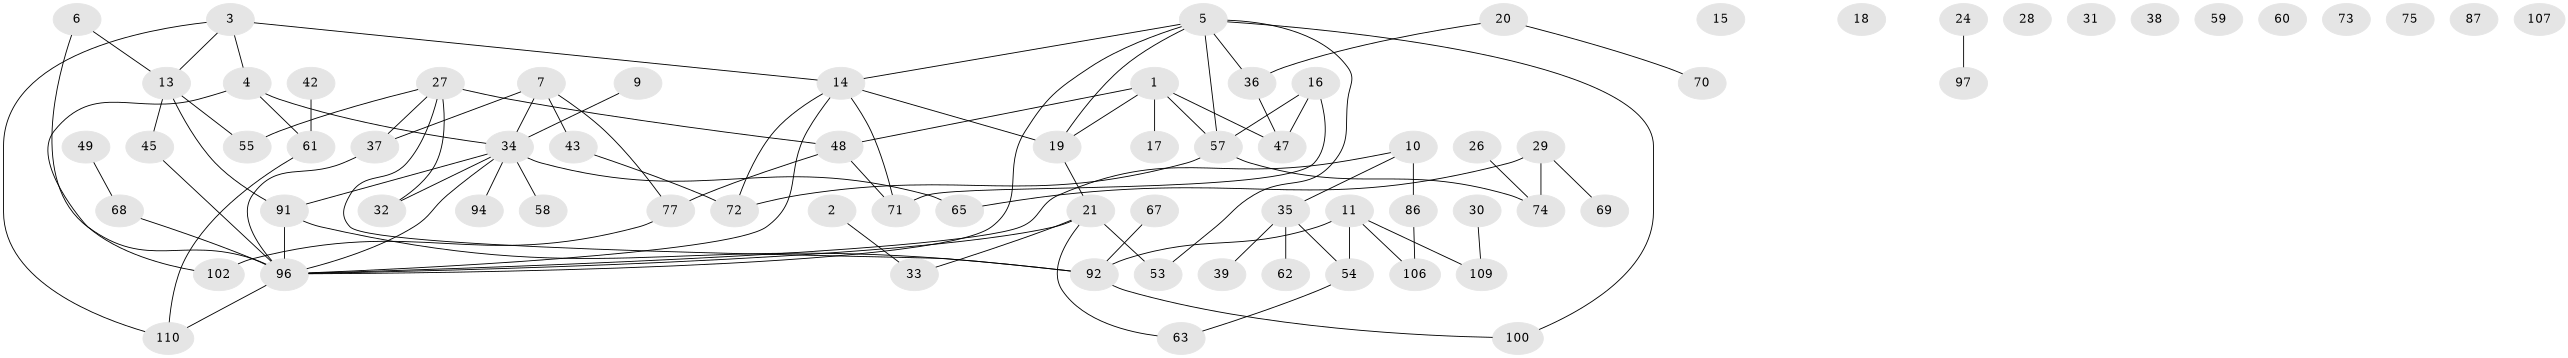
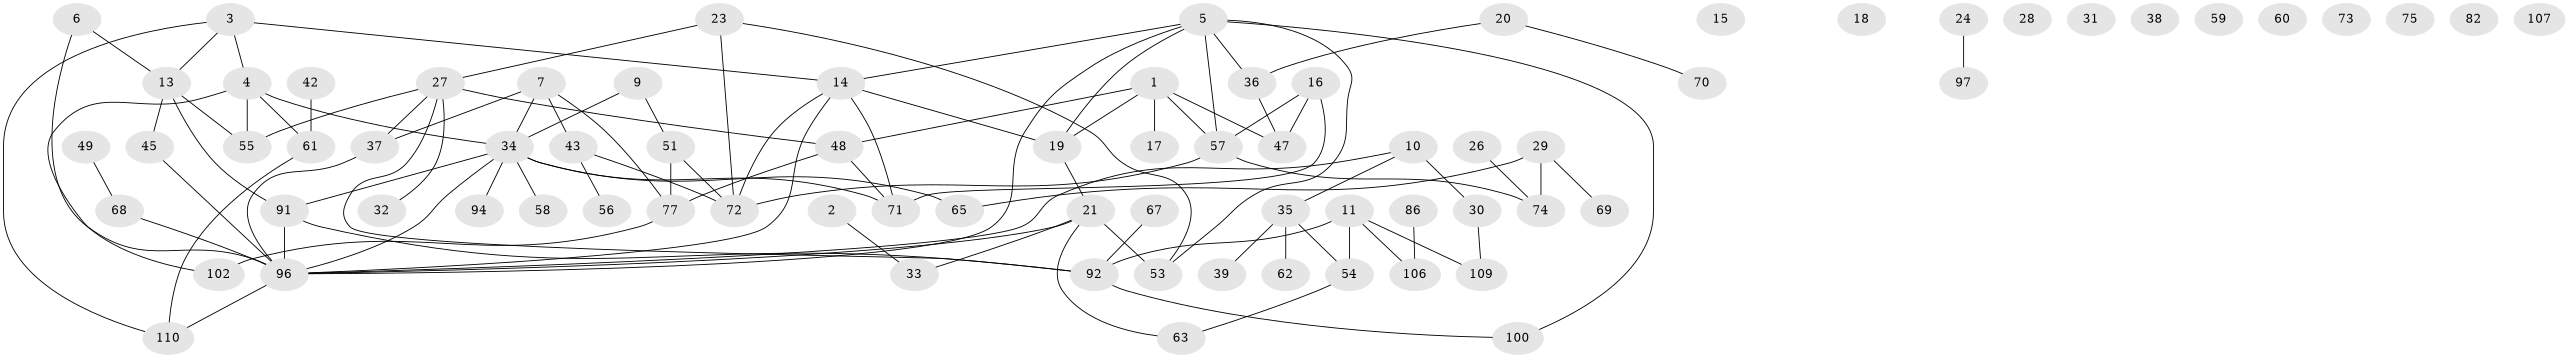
  graph {
    node [color=gray90 style=filled]
    1 [super="+25"]
    17
    19 [super="+40"]
    47 [super="+83"]
    48
    57 [super="+90"]
    21 [super="+108"]
    77 [super="+84"]
    71 [super="+78"]
    72 [super="+99"]
    74
    33 [super="+79"]
    2
    3 [super="+12"]
    4 [super="+8"]
    13 [super="+22"]
    14 [super="+81"]
    110
    34 [super="+46"]
    55 [super="+80"]
    61 [super="+66"]
    102
    45 [super="+50"]
    91
    96 [super="+98"]
    10 [super="+93"]
    30
    35 [super="+64"]
    65
    58
    94
    5
    36
    53 [super="+76"]
    100 [super="+111"]
    6
    7 [super="+44"]
    37
    43
+   56
    9 [super="+88"]
+   51
    109
    54
    39
    62 [super="+104"]
    11 [super="+82"]
    92 [super="+101"]
    106
    63 [super="+103"]
    15
    16
    18
    20 [super="+105"]
    70
+   23 [super="+89"]
    27 [super="+95"]
    32
    24
    97
    26 [super="+41"]
    28
    29 [super="+85"]
    69
    31
    38
    42
    49 [super="+52"]
    68
    59
    60
    67
    73
    75
    86
-   87
+   87 [label=82]
    107
    1 -- 17
    1 -- 19
    1 -- 47
    1 -- 48
    1 -- 57
    19 -- 21
    48 -- 77
    48 -- 71
    57 -- 72
    57 -- 74
    21 -- 33
    21 -- 96
    21 -- 53
    21 -- 63
    77 -- 102
    2 -- 33
    3 -- 4
    3 -- 13
    3 -- 14
    3 -- 110
    4 -- 34
+   4 -- 55
    4 -- 61
    4 -- 102
    13 -- 55
    13 -- 45 [weight=2]
    13 -- 91
    14 -- 19
    14 -- 71
    14 -- 72
    14 -- 96
-   34 -- 32
+   34 -- 71
    34 -- 91
    34 -- 96
    34 -- 65
    34 -- 58 [weight=2]
    34 -- 94
    61 -- 110
    45 -- 96
    91 -- 96
    91 -- 92
    96 -- 110
    10 -- 96
-   10 -- 86
+   10 -- 30
    10 -- 35
    30 -- 109
    35 -- 54
    35 -- 39
    35 -- 62
    5 -- 19
    5 -- 57
    5 -- 14
    5 -- 96
    5 -- 36
    5 -- 53
    5 -- 100
    36 -- 47
    6 -- 13
    6 -- 96
    7 -- 77
    7 -- 34
    7 -- 37
    7 -- 43
    37 -- 96
    43 -- 72
+   43 -- 56
    9 -- 34
+   9 -- 51
+   51 -- 77
+   51 -- 72
    54 -- 63
    11 -- 109
    11 -- 54
    11 -- 92
    11 -- 106
    92 -- 100
    16 -- 47
    16 -- 57
    16 -- 71
    20 -- 36
    20 -- 70
+   23 -- 72
+   23 -- 53
+   23 -- 27
    27 -- 48
    27 -- 55
    27 -- 37
    27 -- 92
    27 -- 32
    24 -- 97
    26 -- 74
    29 -- 74
    29 -- 65
    29 -- 69
    42 -- 61
    49 -- 68
    68 -- 96
    67 -- 92
    86 -- 106
  }
